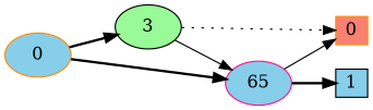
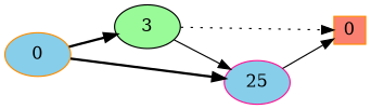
  digraph {
    rankdir=LR
    node [color=darkorange fillcolor=skyblue style=filled]
    edge [style=bold]
    n1 [fillcolor=salmon height=0.3 label=0 shape=box width=0.3]
-   n2 [color=black height=0.3 label=1 shape=box width=0.3]
    n3 [label=0]
    n4 [color=black fillcolor=palegreen label=3]
-   n5 [color=deeppink label=65]
+   n5 [color=deeppink label=25]
    n3 -> n4
    n3 -> n5
    n4 -> n1 [style=dotted]
    n4 -> n5 [style=solid]
    n5 -> n1 [style=solid]
-   n5 -> n2
  }
